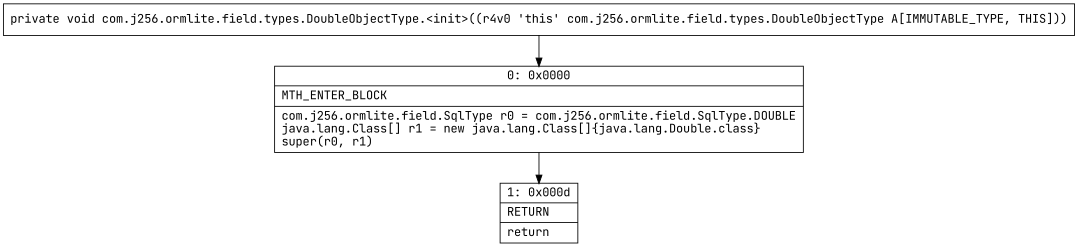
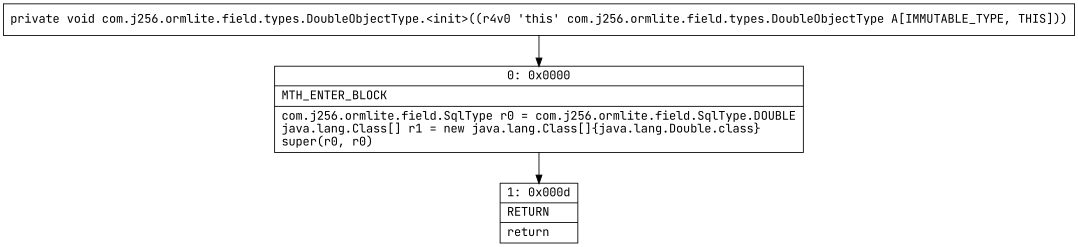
  digraph {
    fontname="JetBrains Mono"
    node [shape=record fontname="JetBrains Mono"]
    edge [fontname="JetBrains Mono"]
-   n1 [label="{0\:\ 0x0000|MTH_ENTER_BLOCK\l|com.j256.ormlite.field.SqlType r0 = com.j256.ormlite.field.SqlType.DOUBLE\ljava.lang.Class[] r1 = new java.lang.Class[]\{java.lang.Double.class\}\lsuper(r0, r1)\l}"]
+   n1 [label="{0\:\ 0x0000|MTH_ENTER_BLOCK\l|com.j256.ormlite.field.SqlType r0 = com.j256.ormlite.field.SqlType.DOUBLE\ljava.lang.Class[] r1 = new java.lang.Class[]\{java.lang.Double.class\}\lsuper(r0, r0)\l}"]
    n2 [label="{1\:\ 0x000d|RETURN\l|return\l}"]
    n3 [label="{private void com.j256.ormlite.field.types.DoubleObjectType.\<init\>((r4v0 'this' com.j256.ormlite.field.types.DoubleObjectType A[IMMUTABLE_TYPE, THIS])) }"]
    n1 -> n2
    n3 -> n1
  }
